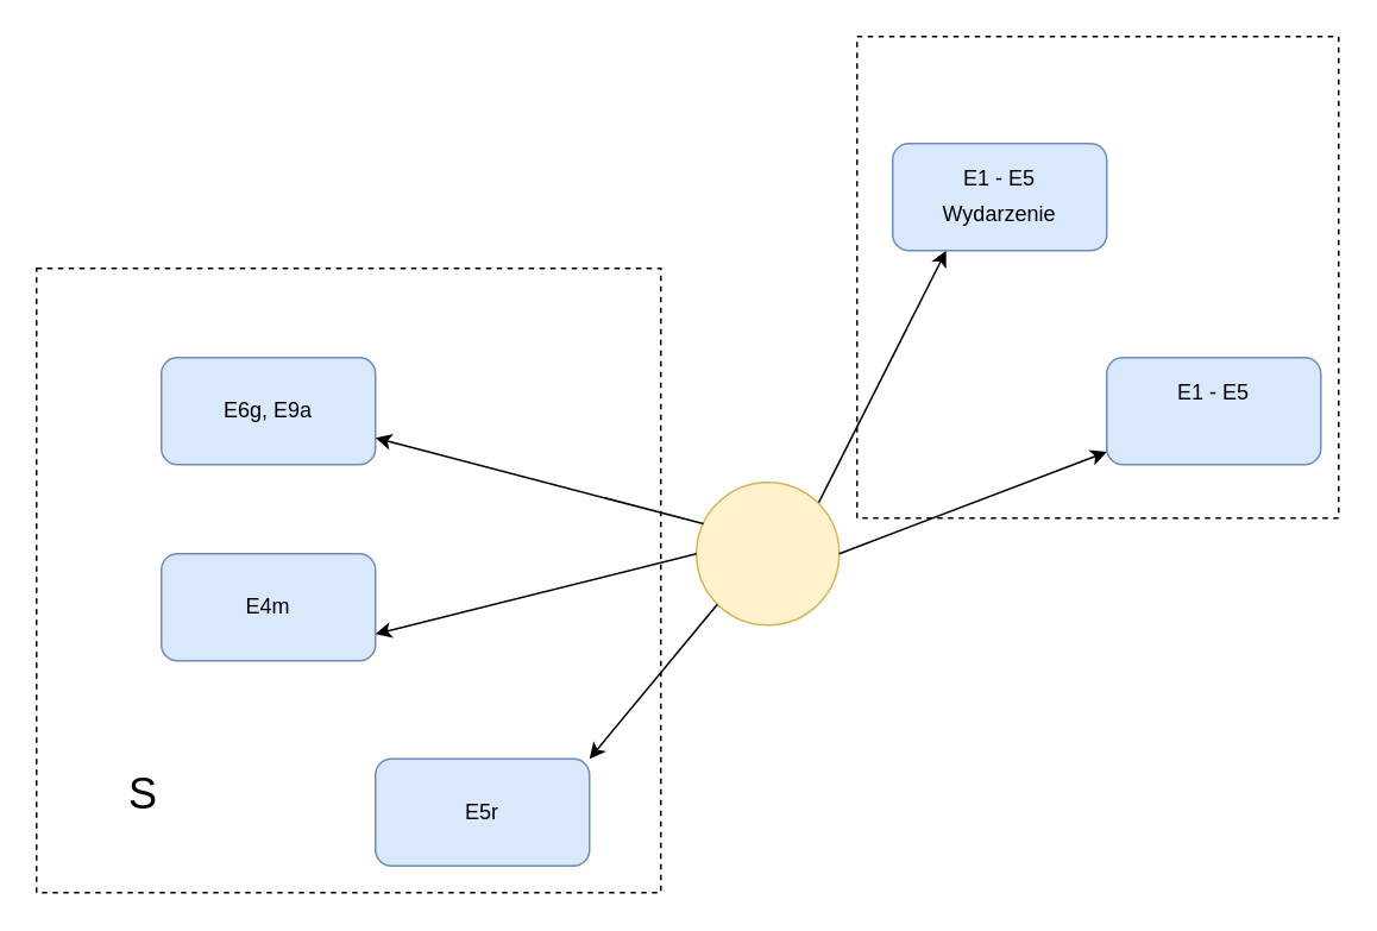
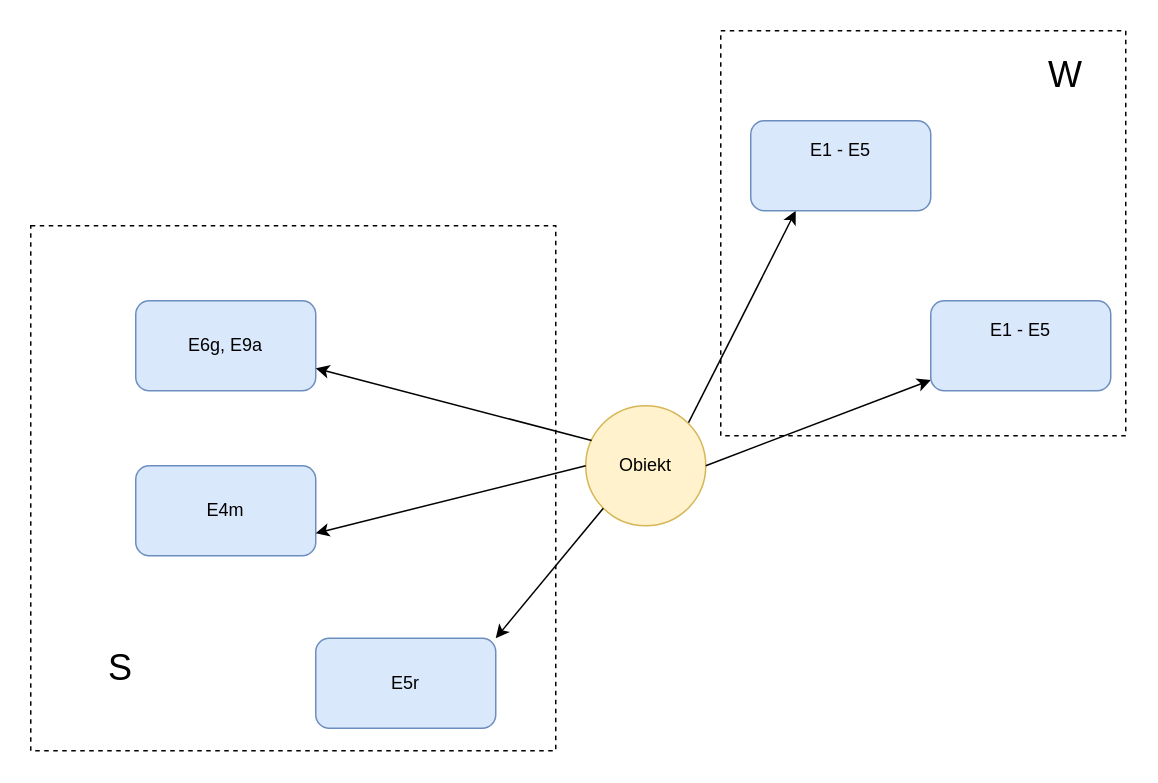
  <mxCell id="0" />
  <mxCell id="1" parent="0" />
  <mxCell id="2" value="" style="whiteSpace=wrap;html=1;aspect=fixed;dashed=1;" parent="1" vertex="1"><mxGeometry x="20" y="150" width="350" height="350" as="geometry" /></mxCell>
  <mxCell id="3" value="" style="whiteSpace=wrap;html=1;aspect=fixed;dashed=1;" parent="1" vertex="1"><mxGeometry x="480" y="20" width="270" height="270" as="geometry" /></mxCell>
  <mxCell id="4" style="rounded=0;orthogonalLoop=1;jettySize=auto;html=1;exitX=1;exitY=0;exitDx=0;exitDy=0;entryX=0.25;entryY=1;entryDx=0;entryDy=0;" parent="1" source="5" target="6" edge="1"><mxGeometry relative="1" as="geometry" /></mxCell>
  <mxCell id="5" value="" style="ellipse;whiteSpace=wrap;html=1;aspect=fixed;fillColor=#fff2cc;strokeColor=#d6b656;" parent="1" vertex="1"><mxGeometry x="390" y="270" width="80" height="80" as="geometry" /></mxCell>
  <mxCell id="6" value="" style="rounded=1;whiteSpace=wrap;html=1;fillColor=#dae8fc;strokeColor=#6c8ebf;" parent="1" vertex="1"><mxGeometry x="500" y="80" width="120" height="60" as="geometry" /></mxCell>
  <mxCell id="7" value="" style="rounded=1;whiteSpace=wrap;html=1;fillColor=#dae8fc;strokeColor=#6c8ebf;" parent="1" vertex="1"><mxGeometry x="620" y="200" width="120" height="60" as="geometry" /></mxCell>
  <mxCell id="8" value="" style="rounded=1;whiteSpace=wrap;html=1;fillColor=#dae8fc;strokeColor=#6c8ebf;" parent="1" vertex="1"><mxGeometry x="90" y="200" width="120" height="60" as="geometry" /></mxCell>
  <mxCell id="9" value="" style="rounded=1;whiteSpace=wrap;html=1;fillColor=#dae8fc;strokeColor=#6c8ebf;" parent="1" vertex="1"><mxGeometry x="210" y="425" width="120" height="60" as="geometry" /></mxCell>
  <mxCell id="10" value="" style="rounded=1;whiteSpace=wrap;html=1;fillColor=#dae8fc;strokeColor=#6c8ebf;" parent="1" vertex="1"><mxGeometry x="90" y="310" width="120" height="60" as="geometry" /></mxCell>
  <mxCell id="11" value="" style="endArrow=classic;html=1;exitX=1;exitY=0.5;exitDx=0;exitDy=0;" parent="1" source="5" target="7" edge="1"><mxGeometry width="50" height="50" relative="1" as="geometry"><mxPoint x="400" y="320" as="sourcePoint" /><mxPoint x="450" y="270" as="targetPoint" /></mxGeometry></mxCell>
  <mxCell id="12" value="" style="endArrow=classic;html=1;entryX=1;entryY=0.75;entryDx=0;entryDy=0;exitX=0.049;exitY=0.29;exitDx=0;exitDy=0;exitPerimeter=0;" parent="1" source="5" target="8" edge="1"><mxGeometry width="50" height="50" relative="1" as="geometry"><mxPoint x="370" y="320" as="sourcePoint" /><mxPoint x="420" y="270" as="targetPoint" /></mxGeometry></mxCell>
  <mxCell id="13" value="" style="endArrow=classic;html=1;entryX=1;entryY=0.75;entryDx=0;entryDy=0;exitX=0;exitY=0.5;exitDx=0;exitDy=0;" parent="1" source="5" target="10" edge="1"><mxGeometry width="50" height="50" relative="1" as="geometry"><mxPoint x="370" y="320" as="sourcePoint" /><mxPoint x="420" y="270" as="targetPoint" /></mxGeometry></mxCell>
  <mxCell id="14" value="" style="endArrow=classic;html=1;entryX=1;entryY=0;entryDx=0;entryDy=0;exitX=0;exitY=1;exitDx=0;exitDy=0;" parent="1" source="5" target="9" edge="1"><mxGeometry width="50" height="50" relative="1" as="geometry"><mxPoint x="370" y="320" as="sourcePoint" /><mxPoint x="420" y="270" as="targetPoint" /></mxGeometry></mxCell>
  <mxCell id="15" value="E6g, E9a" style="text;html=1;strokeColor=none;fillColor=none;align=center;verticalAlign=middle;whiteSpace=wrap;rounded=0;dashed=1;" parent="1" vertex="1"><mxGeometry x="90" y="220" width="120" height="20" as="geometry" /></mxCell>
  <mxCell id="16" value="E4m" style="text;html=1;strokeColor=none;fillColor=none;align=center;verticalAlign=middle;whiteSpace=wrap;rounded=0;dashed=1;" parent="1" vertex="1"><mxGeometry x="90" y="330" width="120" height="20" as="geometry" /></mxCell>
  <mxCell id="17" value="E5r" style="text;html=1;strokeColor=none;fillColor=none;align=center;verticalAlign=middle;whiteSpace=wrap;rounded=0;dashed=1;" parent="1" vertex="1"><mxGeometry x="210" y="445" width="120" height="20" as="geometry" /></mxCell>
  <mxCell id="18" value="E1 - E5" style="text;html=1;strokeColor=none;fillColor=none;align=center;verticalAlign=middle;whiteSpace=wrap;rounded=0;dashed=1;" parent="1" vertex="1"><mxGeometry x="500" y="90" width="120" height="20" as="geometry" /></mxCell>
  <mxCell id="19" value="E1 - E5" style="text;html=1;strokeColor=none;fillColor=none;align=center;verticalAlign=middle;whiteSpace=wrap;rounded=0;dashed=1;" parent="1" vertex="1"><mxGeometry x="620" y="210" width="120" height="20" as="geometry" /></mxCell>
- <mxCell id="20" value="Wydarzenie" style="text;html=1;strokeColor=none;fillColor=none;align=center;verticalAlign=middle;whiteSpace=wrap;rounded=0;dashed=1;" parent="1" vertex="1"><mxGeometry x="500" y="110" width="120" height="20" as="geometry" /></mxCell>
+ <mxCell id="21" value="&lt;font style=&quot;font-size: 24px&quot;&gt;W&lt;/font&gt;" style="text;html=1;strokeColor=none;fillColor=none;align=center;verticalAlign=middle;whiteSpace=wrap;rounded=0;dashed=1;" parent="1" vertex="1"><mxGeometry x="690" y="40" width="40" height="20" as="geometry" /></mxCell>
  <mxCell id="22" value="&lt;font style=&quot;font-size: 24px&quot;&gt;S&lt;/font&gt;" style="text;html=1;strokeColor=none;fillColor=none;align=center;verticalAlign=middle;whiteSpace=wrap;rounded=0;dashed=1;" parent="1" vertex="1"><mxGeometry x="60" y="435" width="40" height="20" as="geometry" /></mxCell>
+ <mxCell id="23" value="Obiekt" style="text;html=1;strokeColor=none;fillColor=none;align=center;verticalAlign=middle;whiteSpace=wrap;rounded=0;dashed=1;" parent="1" vertex="1"><mxGeometry x="390" y="300" width="80" height="20" as="geometry" /></mxCell>
